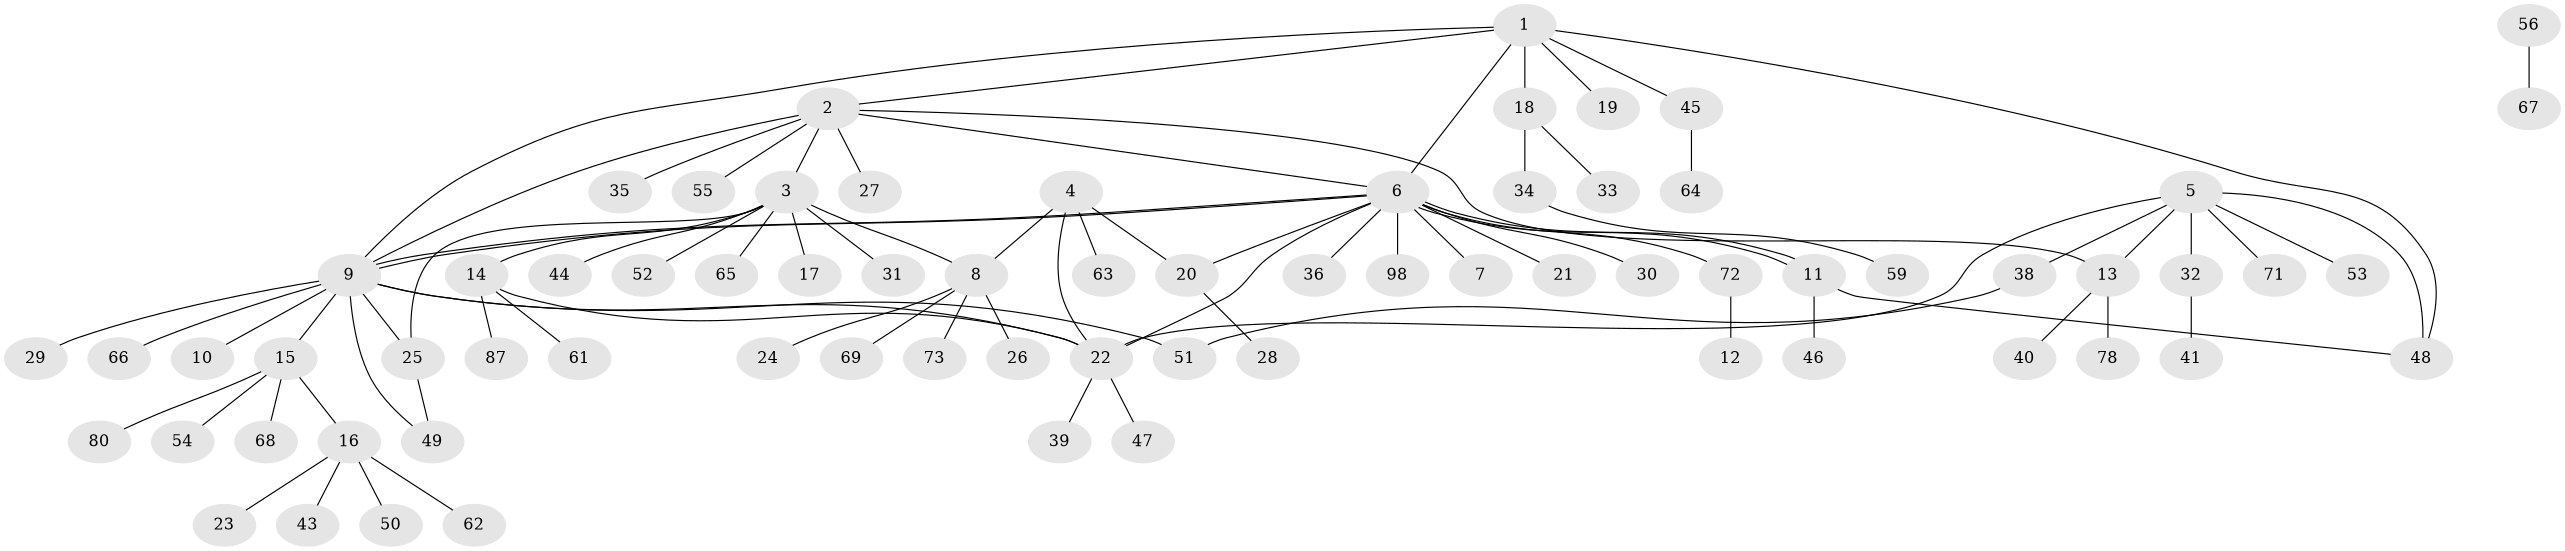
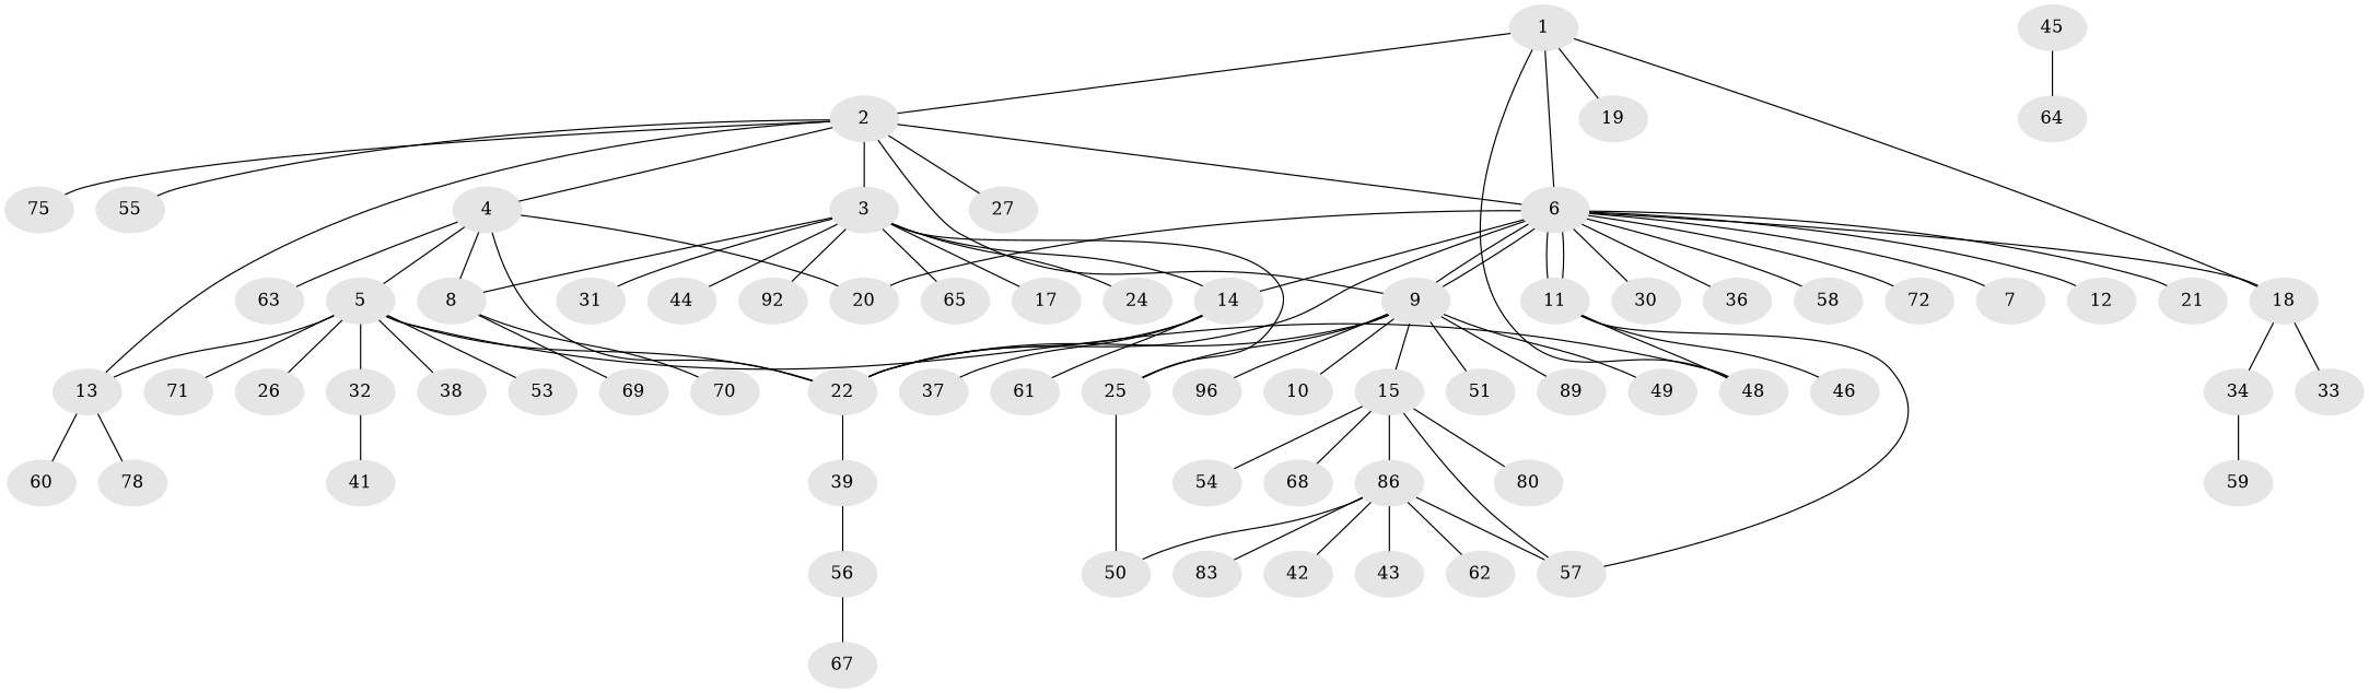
  graph {
    node [color=gray90 style=filled]
    1
    2
    6
    9
    18
    19
    45
    48
    3
    4
    13
    27
-   35
+   35 [label=75]
    55
    14
    20
    22
    7
    11
    12
    21
    30
    36
-   58 [label=98]
+   58
    72
    25
    10
    15
-   29
+   29 [label=89]
    49
    51
-   66
+   66 [label=96]
    33
    34
    64
    8
    17
    24
    31
    44
-   52
+   52 [label=92]
    65
    5
    63
-   60 [label=40]
+   60
    n46 [label=78]
    69
-   70 [label=73]
-   37 [label=87]
+   70
+   37
    61
    26
    32
    38
    53
    71
-   28
    39
-   47
    41
    46
-   16
+   57
+   16 [label=86]
    n63 [label=80]
    54
    68
-   23
+   23 [label=83]
+   42
    43
    50
    62
    59
    56
    67
    1 -- 2
    1 -- 6
-   1 -- 9
    1 -- 18
    1 -- 19
-   1 -- 45
    1 -- 48
    2 -- 6
    2 -- 9
    2 -- 3
+   2 -- 4
    2 -- 13
    2 -- 27
    2 -- 35
    2 -- 55
    6 -- 9
    6 -- 9
+   6 -- 18
+   6 -- 14
    6 -- 20
    6 -- 22
    6 -- 7
    6 -- 11
    6 -- 11
-   72 -- 12
+   6 -- 12
    6 -- 21
    6 -- 30
    6 -- 36
    6 -- 58
    6 -- 72
    9 -- 22
    9 -- 25
    9 -- 10
    9 -- 15
    9 -- 29
    9 -- 49
    9 -- 51
    9 -- 66
    18 -- 33
    18 -- 34
    45 -- 64
    3 -- 14
    3 -- 25
    3 -- 8
    3 -- 17
-   8 -- 24
+   3 -- 24
    3 -- 31
    3 -- 44
    3 -- 52
    3 -- 65
    4 -- 20
    4 -- 22
    4 -- 8
+   4 -- 5
    4 -- 63
    13 -- 60
    13 -- n46
    14 -- 22
    14 -- 37
    14 -- 61
-   20 -- 28
    22 -- 39
-   22 -- 47
    11 -- 48
    11 -- 46
-   25 -- 49
+   11 -- 57
+   25 -- 50
+   15 -- 57
    15 -- 16
    15 -- n63
    15 -- 54
    15 -- 68
    34 -- 59
    8 -- 69
    8 -- 70
    5 -- 48
    5 -- 13
    5 -- 22
-   8 -- 26
+   5 -- 26
    5 -- 32
    5 -- 38
    5 -- 53
    5 -- 71
    32 -- 41
-   38 -- 51
+   39 -- 56
+   16 -- 57
    16 -- 23
+   16 -- 42
    16 -- 43
    16 -- 50
    16 -- 62
    56 -- 67
  }
